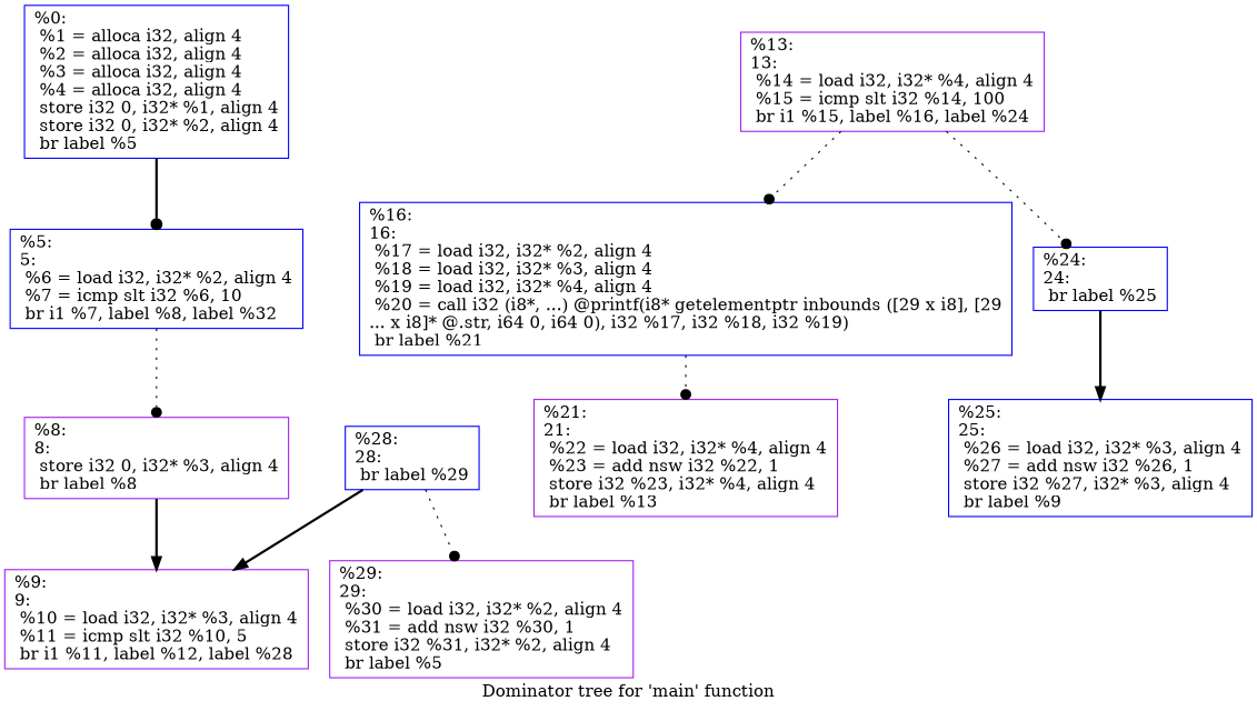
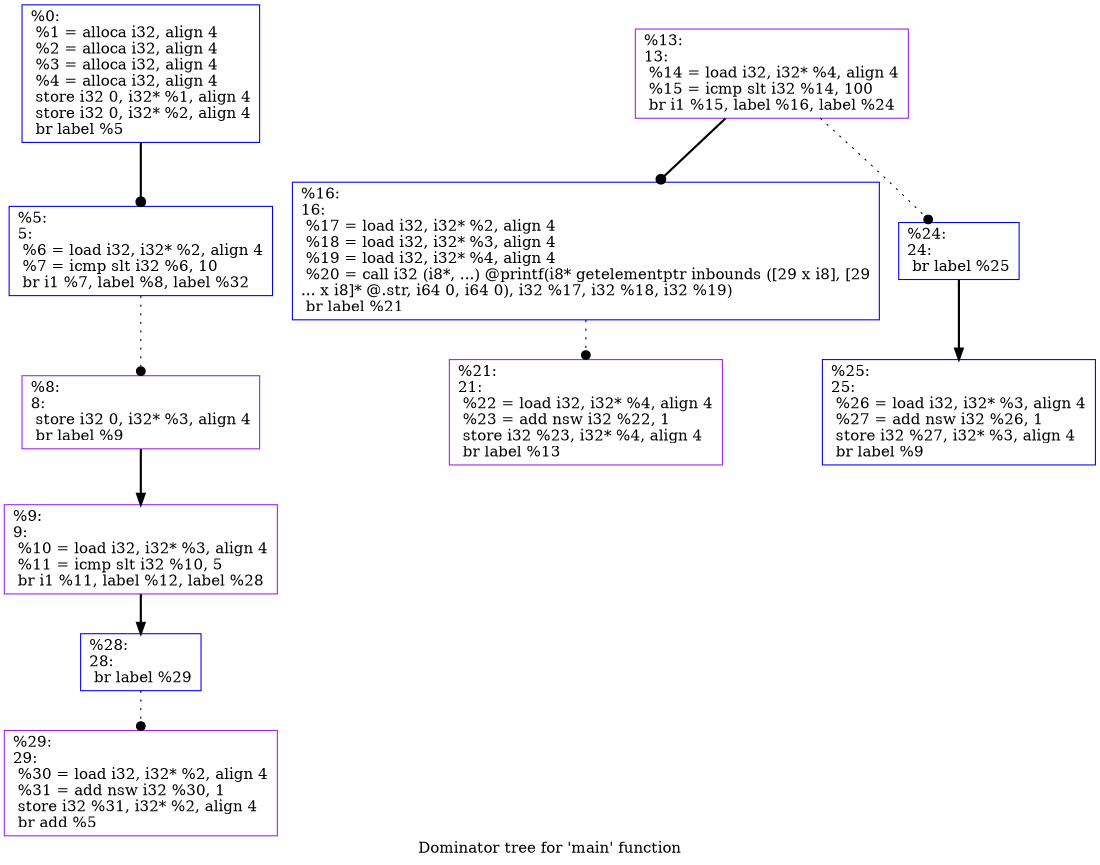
  digraph {
    label="Dominator tree for 'main' function"
    node [color=blue shape=record]
    edge [arrowhead=dot style=dotted]
    n1 [label="{%0:\l  %1 = alloca i32, align 4\l  %2 = alloca i32, align 4\l  %3 = alloca i32, align 4\l  %4 = alloca i32, align 4\l  store i32 0, i32* %1, align 4\l  store i32 0, i32* %2, align 4\l  br label %5\l}"]
    n2 [label="{%5:\l5:                                                \l  %6 = load i32, i32* %2, align 4\l  %7 = icmp slt i32 %6, 10\l  br i1 %7, label %8, label %32\l}"]
-   n3 [color=purple label="{%8:\l8:                                                \l  store i32 0, i32* %3, align 4\l  br label %8\l}"]
+   n3 [color=purple label="{%8:\l8:                                                \l  store i32 0, i32* %3, align 4\l  br label %9\l}"]
    n4 [color=purple label="{%9:\l9:                                                \l  %10 = load i32, i32* %3, align 4\l  %11 = icmp slt i32 %10, 5\l  br i1 %11, label %12, label %28\l}"]
    n5 [label="{%28:\l28:                                               \l  br label %29\l}"]
-   n6 [color=purple label="{%29:\l29:                                               \l  %30 = load i32, i32* %2, align 4\l  %31 = add nsw i32 %30, 1\l  store i32 %31, i32* %2, align 4\l  br label %5\l}"]
+   n6 [color=purple label="{%29:\l29:                                               \l  %30 = load i32, i32* %2, align 4\l  %31 = add nsw i32 %30, 1\l  store i32 %31, i32* %2, align 4\l  br add %5\l}"]
    n7 [color=purple label="{%13:\l13:                                               \l  %14 = load i32, i32* %4, align 4\l  %15 = icmp slt i32 %14, 100\l  br i1 %15, label %16, label %24\l}"]
    n8 [label="{%16:\l16:                                               \l  %17 = load i32, i32* %2, align 4\l  %18 = load i32, i32* %3, align 4\l  %19 = load i32, i32* %4, align 4\l  %20 = call i32 (i8*, ...) @printf(i8* getelementptr inbounds ([29 x i8], [29\l... x i8]* @.str, i64 0, i64 0), i32 %17, i32 %18, i32 %19)\l  br label %21\l}"]
    n9 [label="{%24:\l24:                                               \l  br label %25\l}"]
    n10 [color=purple label="{%21:\l21:                                               \l  %22 = load i32, i32* %4, align 4\l  %23 = add nsw i32 %22, 1\l  store i32 %23, i32* %4, align 4\l  br label %13\l}"]
    n11 [label="{%25:\l25:                                               \l  %26 = load i32, i32* %3, align 4\l  %27 = add nsw i32 %26, 1\l  store i32 %27, i32* %3, align 4\l  br label %9\l}"]
    n1 -> n2 [style=bold]
    n2 -> n3
    n3 -> n4 [arrowhead=normal style=bold]
-   n5 -> n4 [arrowhead=normal style=bold]
+   n4 -> n5 [arrowhead=normal style=bold]
    n5 -> n6
-   n7 -> n8
+   n7 -> n8 [style=bold]
    n7 -> n9
    n8 -> n10
    n9 -> n11 [arrowhead=normal style=bold]
  }
